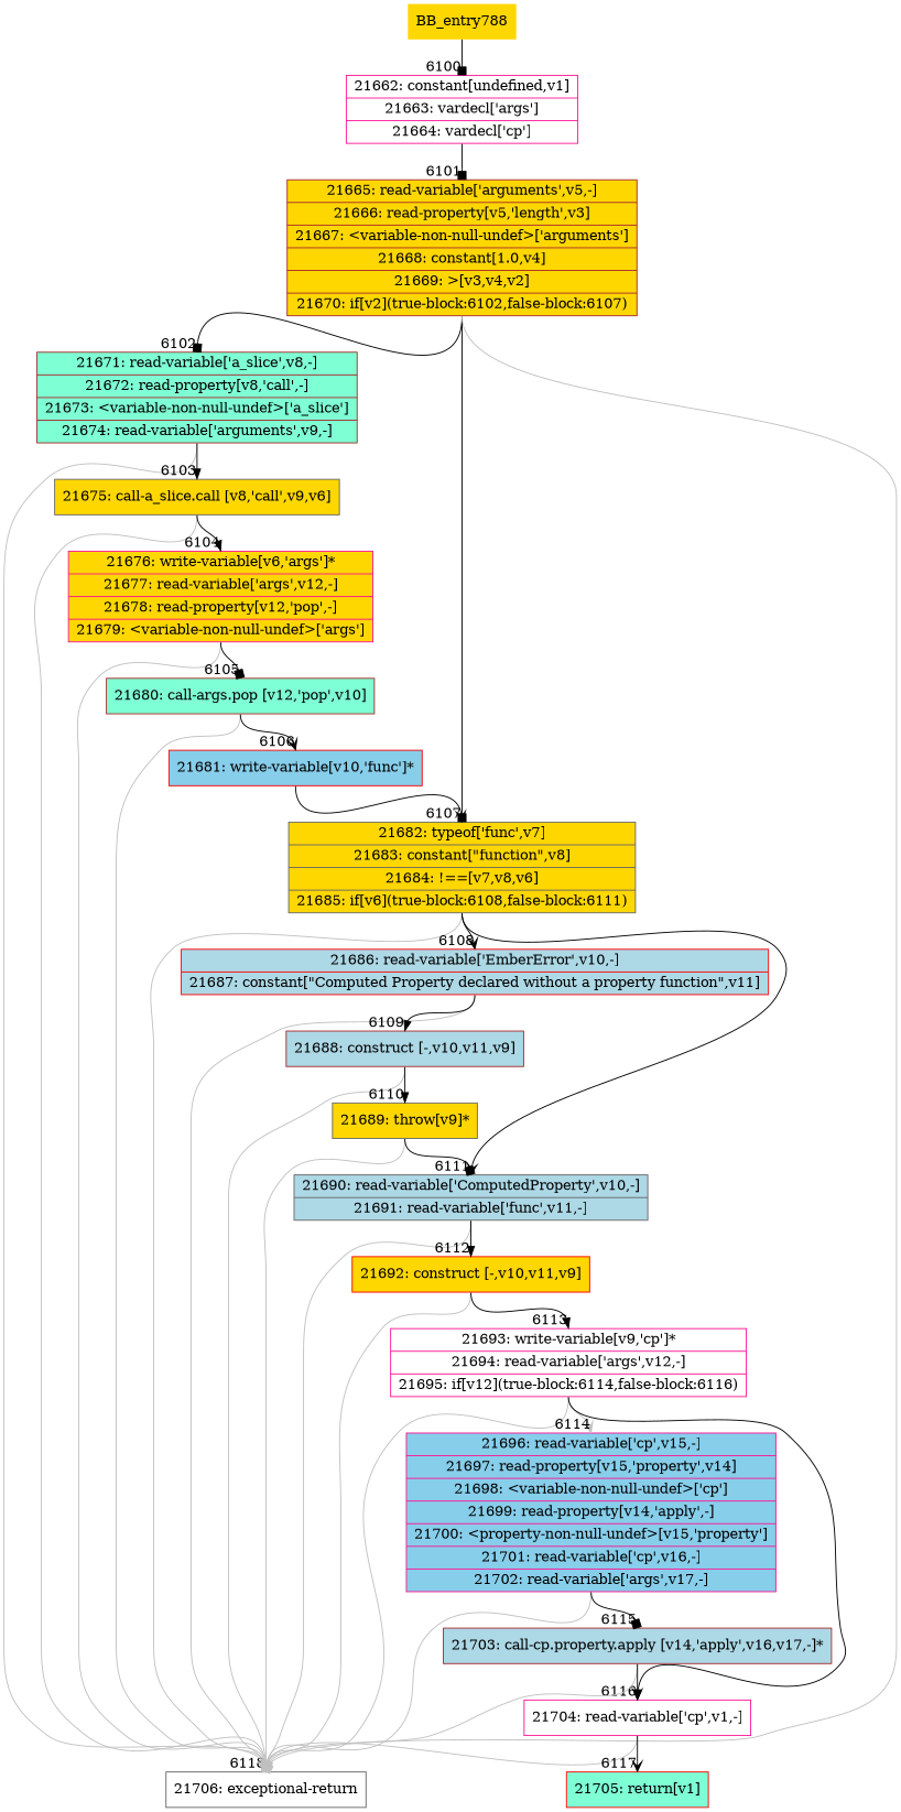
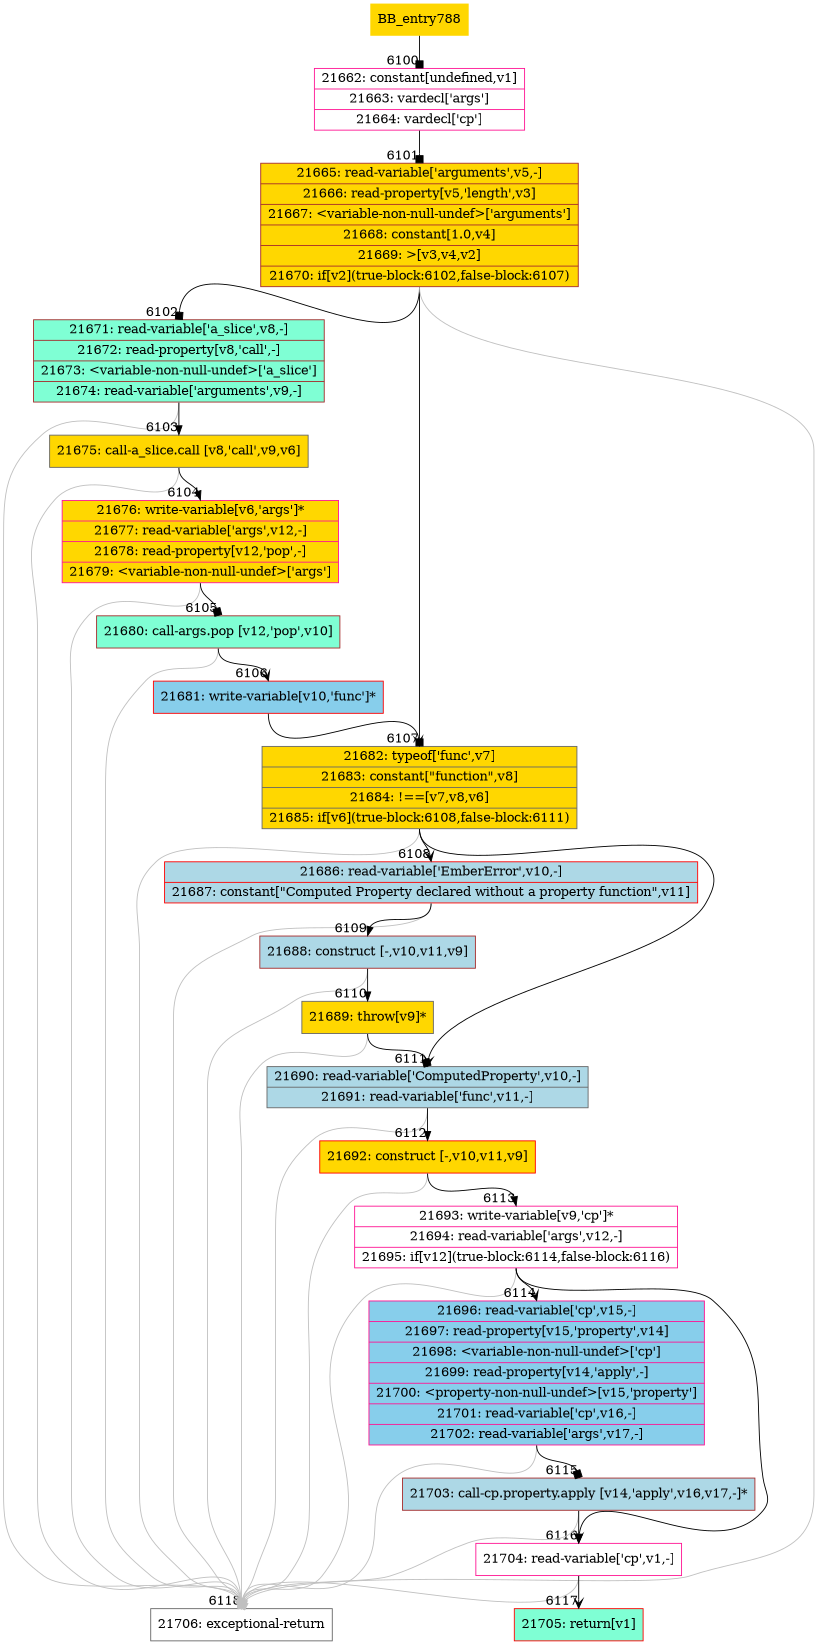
  digraph {
    fontname="DejaVu Serif"
    rankdir=TD
    node [color=deeppink fillcolor=gold fontname="DejaVu Serif" shape=record style=filled]
    edge [arrowhead=normal fontname="DejaVu Serif" headport=n tailport=s]
    n1 [label=BB_entry788 shape=none]
    n2 [fillcolor=white label="{21662: constant[undefined,v1]|21663: vardecl['args']|21664: vardecl['cp']}"]
    n3 [color=brown label="{21665: read-variable['arguments',v5,-]|21666: read-property[v5,'length',v3]|21667: \<variable-non-null-undef\>['arguments']|21668: constant[1.0,v4]|21669: \>[v3,v4,v2]|21670: if[v2](true-block:6102,false-block:6107)}"]
    n4 [color=brown fillcolor=aquamarine label="{21671: read-variable['a_slice',v8,-]|21672: read-property[v8,'call',-]|21673: \<variable-non-null-undef\>['a_slice']|21674: read-variable['arguments',v9,-]}"]
    n5 [color=gray40 label="{21682: typeof['func',v7]|21683: constant[\"function\",v8]|21684: !==[v7,v8,v6]|21685: if[v6](true-block:6108,false-block:6111)}"]
    n6 [color=gray40 fillcolor=white label="{21706: exceptional-return}"]
    n7 [color=gray40 label="{21675: call-a_slice.call [v8,'call',v9,v6]}"]
    n8 [color=red fillcolor=lightblue label="{21686: read-variable['EmberError',v10,-]|21687: constant[\"Computed Property declared without a property function\",v11]}"]
    n9 [color=gray40 fillcolor=lightblue label="{21690: read-variable['ComputedProperty',v10,-]|21691: read-variable['func',v11,-]}"]
    n10 [label="{21676: write-variable[v6,'args']*|21677: read-variable['args',v12,-]|21678: read-property[v12,'pop',-]|21679: \<variable-non-null-undef\>['args']}"]
    n11 [color=brown fillcolor=lightblue label="{21688: construct [-,v10,v11,v9]}"]
    n12 [color=red label="{21692: construct [-,v10,v11,v9]}"]
    n13 [color=brown fillcolor=aquamarine label="{21680: call-args.pop [v12,'pop',v10]}"]
    n14 [color=red fillcolor=skyblue label="{21681: write-variable[v10,'func']*}"]
    n15 [color=gray40 label="{21689: throw[v9]*}"]
    n16 [fillcolor=white label="{21693: write-variable[v9,'cp']*|21694: read-variable['args',v12,-]|21695: if[v12](true-block:6114,false-block:6116)}"]
    n17 [fillcolor=skyblue label="{21696: read-variable['cp',v15,-]|21697: read-property[v15,'property',v14]|21698: \<variable-non-null-undef\>['cp']|21699: read-property[v14,'apply',-]|21700: \<property-non-null-undef\>[v15,'property']|21701: read-variable['cp',v16,-]|21702: read-variable['args',v17,-]}"]
    n18 [fillcolor=white label="{21704: read-variable['cp',v1,-]}"]
    n19 [color=brown fillcolor=lightblue label="{21703: call-cp.property.apply [v14,'apply',v16,v17,-]*}"]
    n20 [color=red fillcolor=aquamarine label="{21705: return[v1]}"]
    n1 -> n2 [arrowhead=box headlabel="    6100"]
    n2 -> n3 [arrowhead=box headlabel="      6101"]
    n3 -> n4 [arrowhead=box headlabel="      6102"]
    n3 -> n5 [arrowhead=box headlabel="      6107"]
    n3 -> n6 [arrowhead=box color=gray headlabel="      6118"]
    n4 -> n6 [arrowhead=vee color=gray]
    n4 -> n7 [headlabel="      6103"]
    n5 -> n6 [arrowhead=box color=gray]
    n5 -> n8 [arrowhead=vee headlabel="      6108"]
    n5 -> n9 [arrowhead=vee headlabel="      6111"]
    n7 -> n6 [color=gray]
    n7 -> n10 [headlabel="      6104"]
    n8 -> n6 [arrowhead=vee color=gray]
    n8 -> n11 [headlabel="      6109"]
    n9 -> n6 [arrowhead=vee color=gray]
    n9 -> n12 [headlabel="      6112"]
    n10 -> n6 [color=gray]
    n10 -> n13 [arrowhead=box headlabel="      6105"]
    n11 -> n6 [color=gray]
    n11 -> n15 [headlabel="      6110"]
    n12 -> n6 [arrowhead=box color=gray]
    n12 -> n16 [headlabel="      6113"]
    n13 -> n6 [color=gray]
    n13 -> n14 [arrowhead=vee headlabel="      6106"]
    n14 -> n5 [arrowhead=vee]
    n15 -> n6 [color=gray]
    n15 -> n9 [arrowhead=box]
    n16 -> n6 [arrowhead=box color=gray]
-   n16 -> n17 [arrowhead=vee headlabel="      6114" color=gray]
+   n16 -> n17 [arrowhead=vee headlabel="      6114"]
    n16 -> n18 [headlabel="      6116"]
    n17 -> n6 [arrowhead=vee color=gray]
    n17 -> n19 [arrowhead=box headlabel="      6115"]
    n18 -> n6 [color=gray]
    n18 -> n20 [arrowhead=vee headlabel="      6117"]
    n19 -> n6 [color=gray]
    n19 -> n18 [arrowhead=vee]
  }
